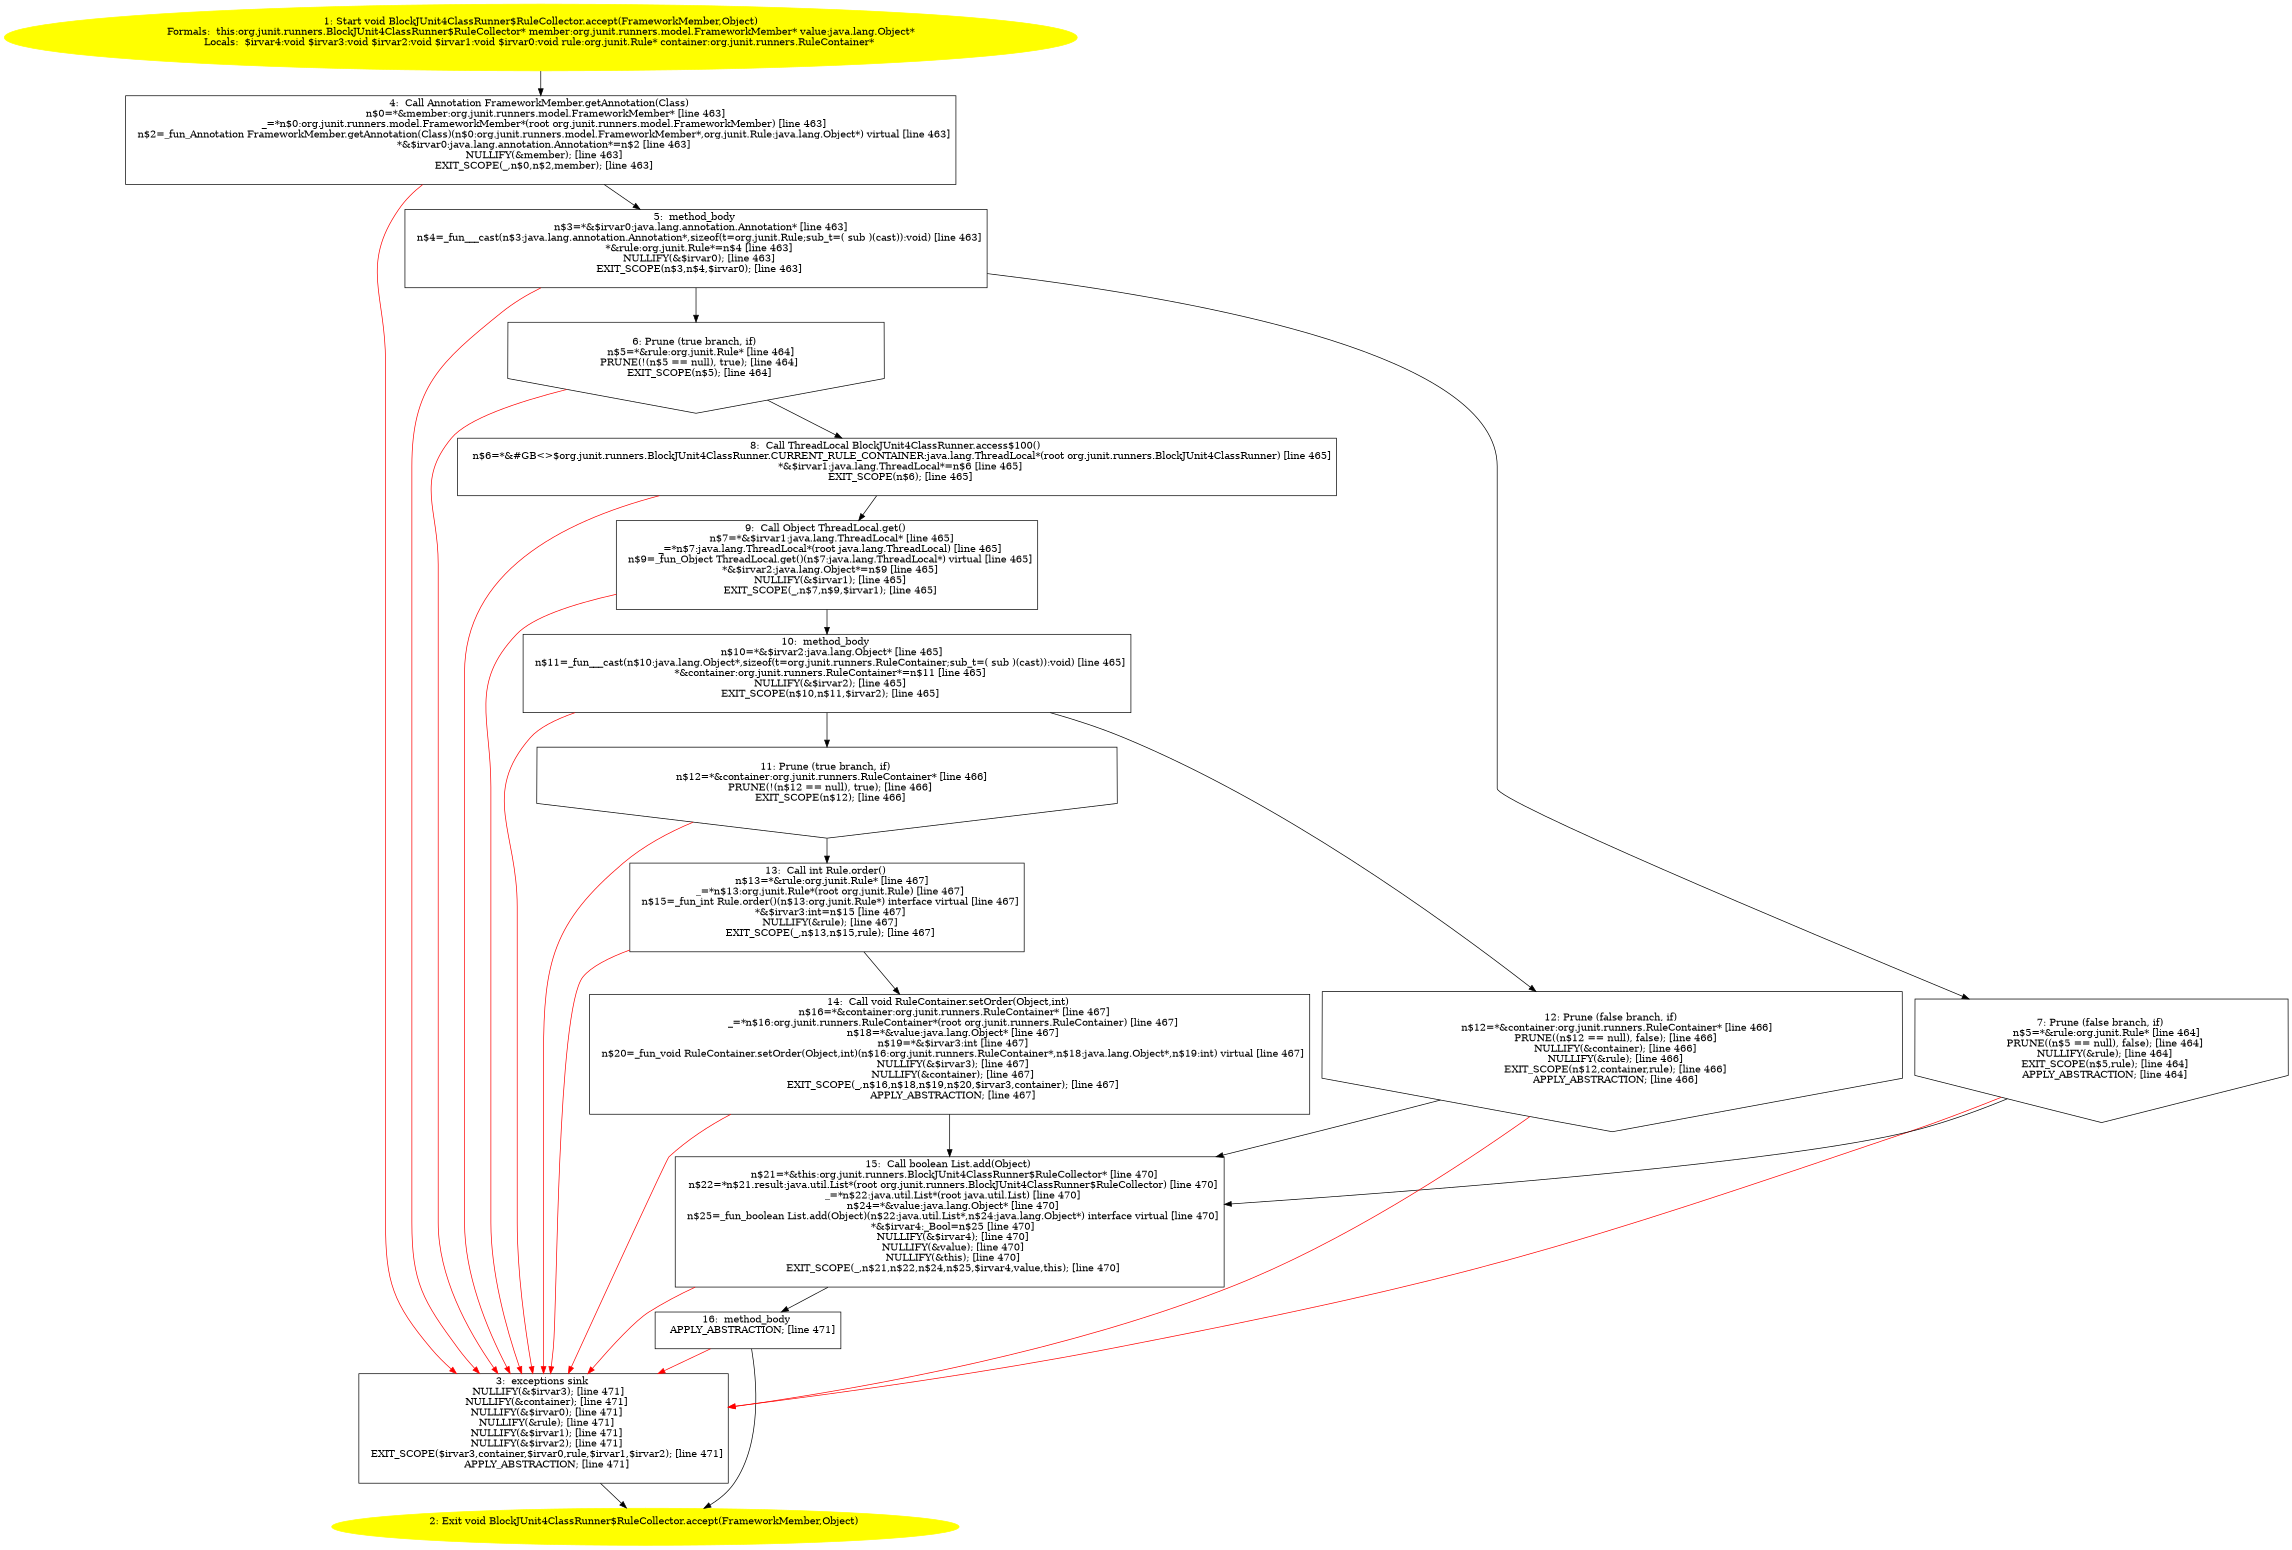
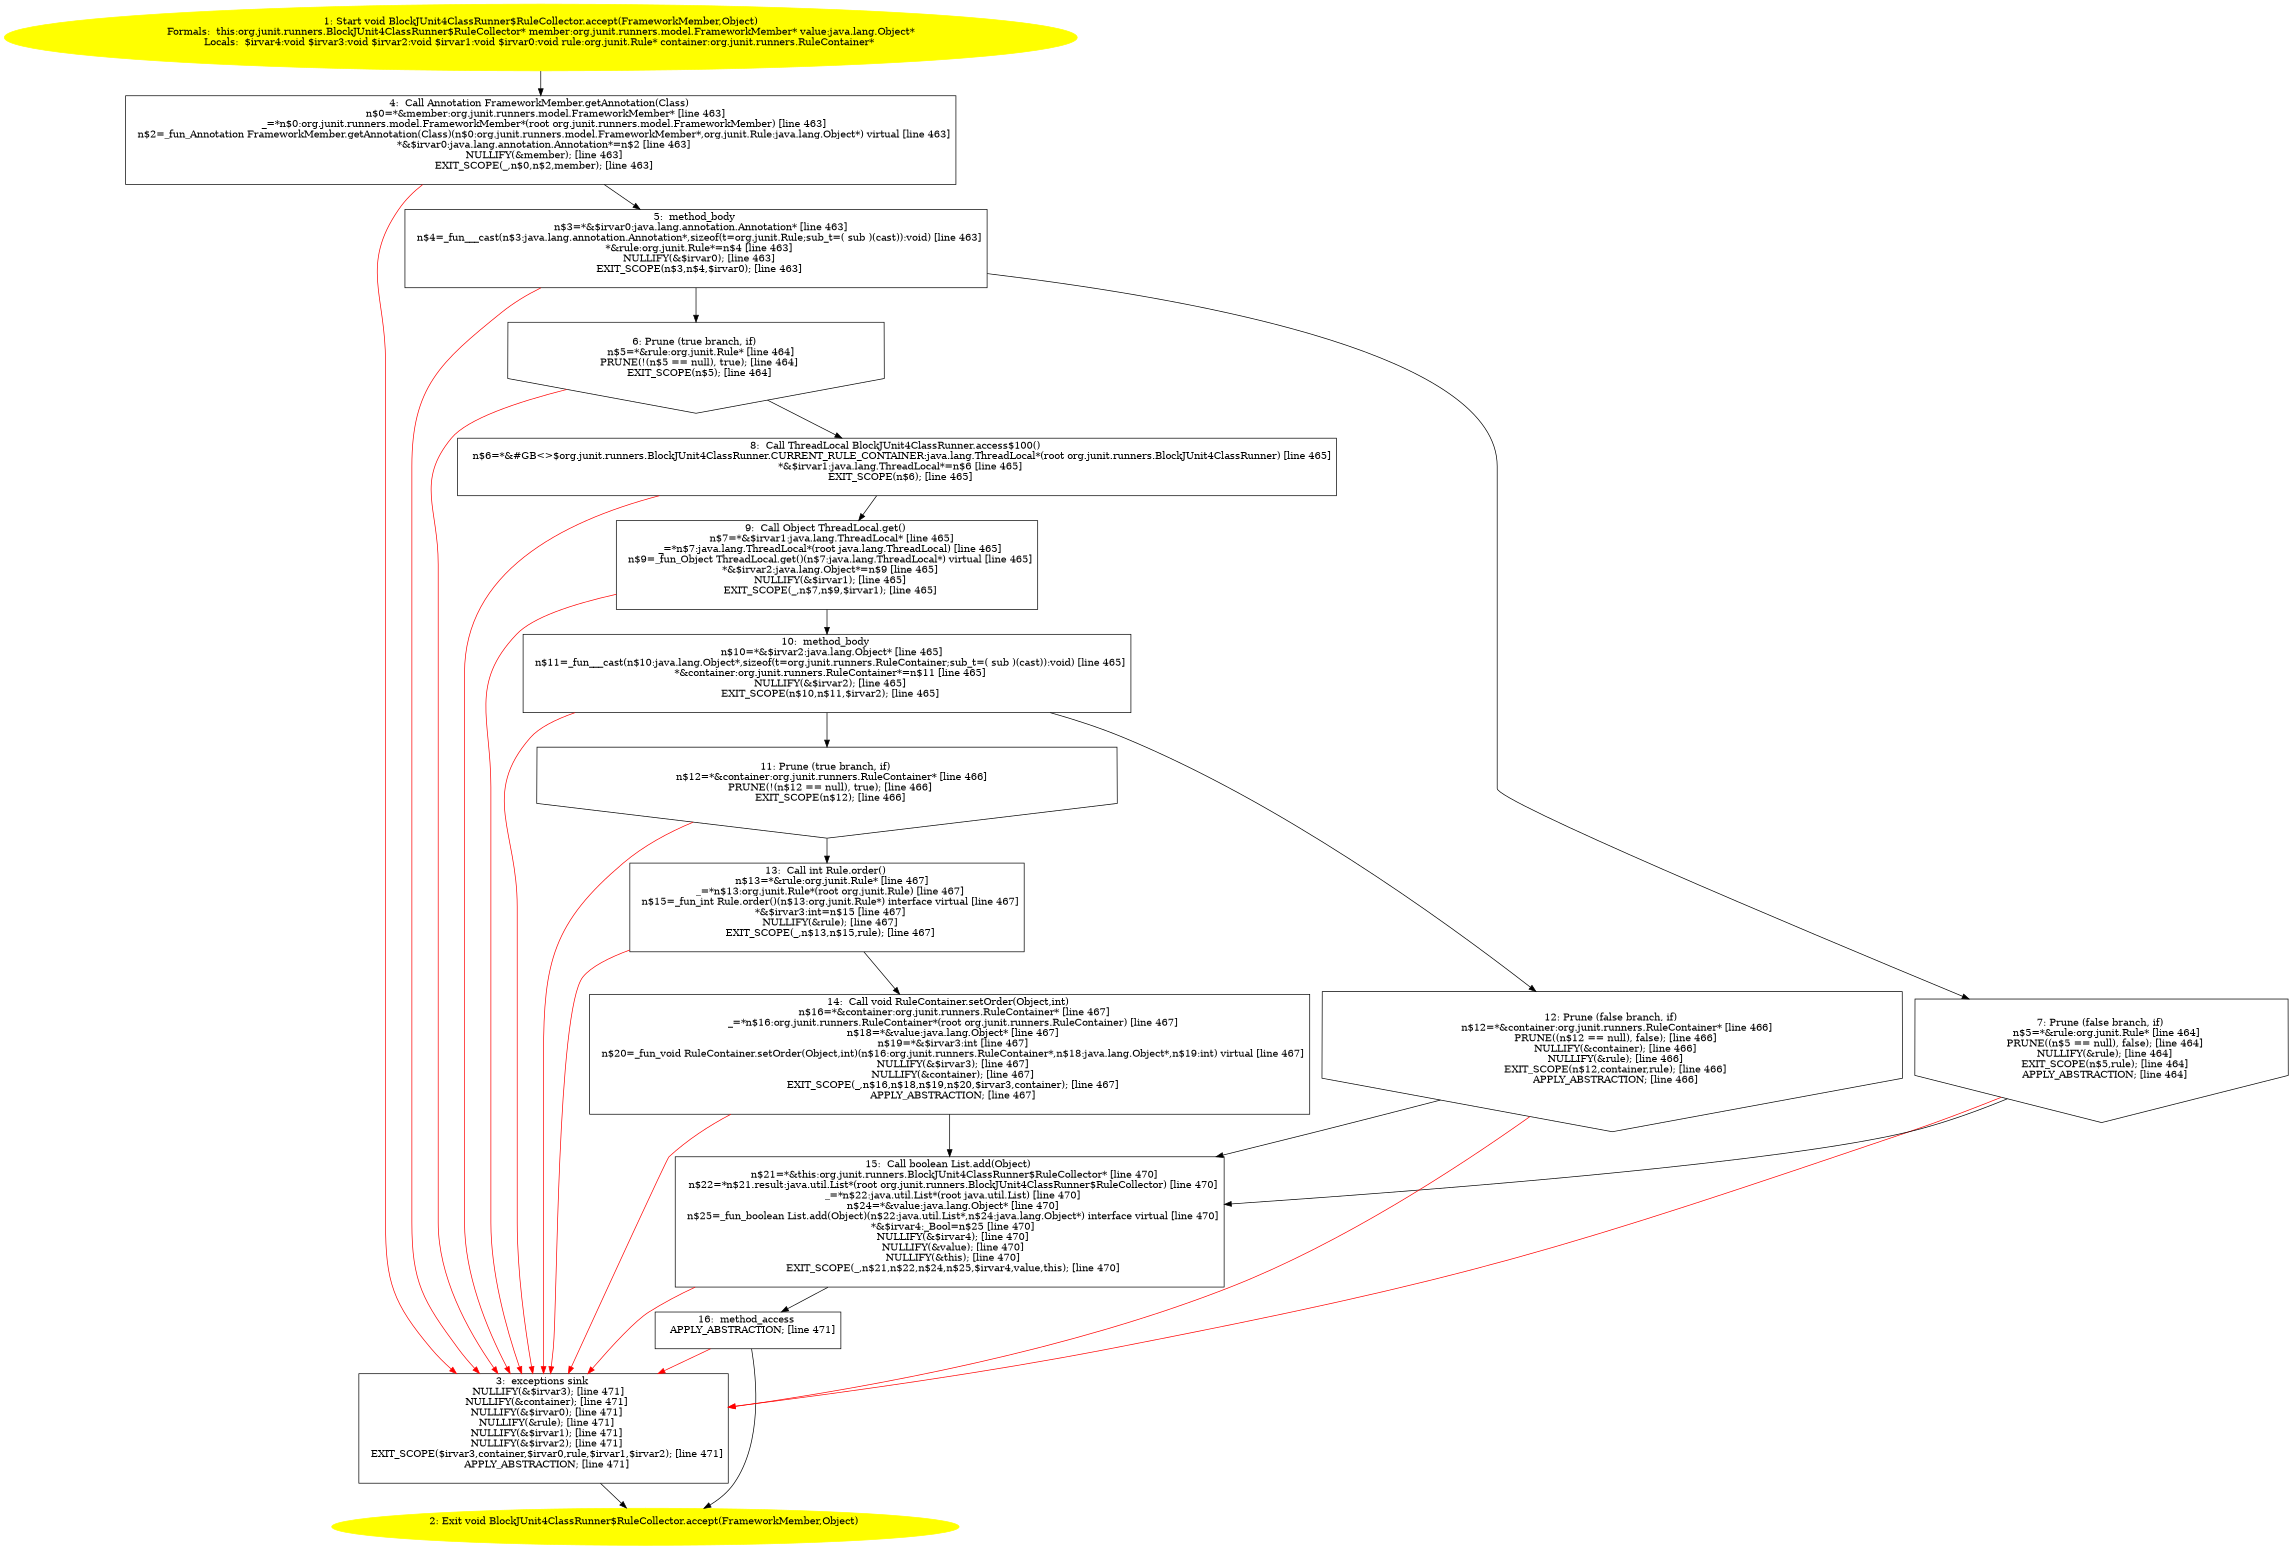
  digraph {
    node [shape=box]
    n1 [color=yellow label="1: Start void BlockJUnit4ClassRunner$RuleCollector.accept(FrameworkMember,Object)\nFormals:  this:org.junit.runners.BlockJUnit4ClassRunner$RuleCollector* member:org.junit.runners.model.FrameworkMember* value:java.lang.Object*\nLocals:  $irvar4:void $irvar3:void $irvar2:void $irvar1:void $irvar0:void rule:org.junit.Rule* container:org.junit.runners.RuleContainer* \n  " style=filled shape=""]
    n2 [label="4:  Call Annotation FrameworkMember.getAnnotation(Class) \n   n$0=*&member:org.junit.runners.model.FrameworkMember* [line 463]\n  _=*n$0:org.junit.runners.model.FrameworkMember*(root org.junit.runners.model.FrameworkMember) [line 463]\n  n$2=_fun_Annotation FrameworkMember.getAnnotation(Class)(n$0:org.junit.runners.model.FrameworkMember*,org.junit.Rule:java.lang.Object*) virtual [line 463]\n  *&$irvar0:java.lang.annotation.Annotation*=n$2 [line 463]\n  NULLIFY(&member); [line 463]\n  EXIT_SCOPE(_,n$0,n$2,member); [line 463]\n "]
    n3 [label="3:  exceptions sink \n   NULLIFY(&$irvar3); [line 471]\n  NULLIFY(&container); [line 471]\n  NULLIFY(&$irvar0); [line 471]\n  NULLIFY(&rule); [line 471]\n  NULLIFY(&$irvar1); [line 471]\n  NULLIFY(&$irvar2); [line 471]\n  EXIT_SCOPE($irvar3,container,$irvar0,rule,$irvar1,$irvar2); [line 471]\n  APPLY_ABSTRACTION; [line 471]\n "]
    n4 [label="5:  method_body \n   n$3=*&$irvar0:java.lang.annotation.Annotation* [line 463]\n  n$4=_fun___cast(n$3:java.lang.annotation.Annotation*,sizeof(t=org.junit.Rule;sub_t=( sub )(cast)):void) [line 463]\n  *&rule:org.junit.Rule*=n$4 [line 463]\n  NULLIFY(&$irvar0); [line 463]\n  EXIT_SCOPE(n$3,n$4,$irvar0); [line 463]\n "]
    n5 [color=yellow label="2: Exit void BlockJUnit4ClassRunner$RuleCollector.accept(FrameworkMember,Object) \n  " style=filled shape=""]
    n6 [label="6: Prune (true branch, if) \n   n$5=*&rule:org.junit.Rule* [line 464]\n  PRUNE(!(n$5 == null), true); [line 464]\n  EXIT_SCOPE(n$5); [line 464]\n " shape=invhouse]
    n7 [label="7: Prune (false branch, if) \n   n$5=*&rule:org.junit.Rule* [line 464]\n  PRUNE((n$5 == null), false); [line 464]\n  NULLIFY(&rule); [line 464]\n  EXIT_SCOPE(n$5,rule); [line 464]\n  APPLY_ABSTRACTION; [line 464]\n " shape=invhouse]
    n8 [label="8:  Call ThreadLocal BlockJUnit4ClassRunner.access$100() \n   n$6=*&#GB<>$org.junit.runners.BlockJUnit4ClassRunner.CURRENT_RULE_CONTAINER:java.lang.ThreadLocal*(root org.junit.runners.BlockJUnit4ClassRunner) [line 465]\n  *&$irvar1:java.lang.ThreadLocal*=n$6 [line 465]\n  EXIT_SCOPE(n$6); [line 465]\n "]
    n9 [label="15:  Call boolean List.add(Object) \n   n$21=*&this:org.junit.runners.BlockJUnit4ClassRunner$RuleCollector* [line 470]\n  n$22=*n$21.result:java.util.List*(root org.junit.runners.BlockJUnit4ClassRunner$RuleCollector) [line 470]\n  _=*n$22:java.util.List*(root java.util.List) [line 470]\n  n$24=*&value:java.lang.Object* [line 470]\n  n$25=_fun_boolean List.add(Object)(n$22:java.util.List*,n$24:java.lang.Object*) interface virtual [line 470]\n  *&$irvar4:_Bool=n$25 [line 470]\n  NULLIFY(&$irvar4); [line 470]\n  NULLIFY(&value); [line 470]\n  NULLIFY(&this); [line 470]\n  EXIT_SCOPE(_,n$21,n$22,n$24,n$25,$irvar4,value,this); [line 470]\n "]
    n10 [label="9:  Call Object ThreadLocal.get() \n   n$7=*&$irvar1:java.lang.ThreadLocal* [line 465]\n  _=*n$7:java.lang.ThreadLocal*(root java.lang.ThreadLocal) [line 465]\n  n$9=_fun_Object ThreadLocal.get()(n$7:java.lang.ThreadLocal*) virtual [line 465]\n  *&$irvar2:java.lang.Object*=n$9 [line 465]\n  NULLIFY(&$irvar1); [line 465]\n  EXIT_SCOPE(_,n$7,n$9,$irvar1); [line 465]\n "]
-   n11 [label="16:  method_body \n   APPLY_ABSTRACTION; [line 471]\n "]
+   n11 [label="16:  method_access \n   APPLY_ABSTRACTION; [line 471]\n "]
    n12 [label="10:  method_body \n   n$10=*&$irvar2:java.lang.Object* [line 465]\n  n$11=_fun___cast(n$10:java.lang.Object*,sizeof(t=org.junit.runners.RuleContainer;sub_t=( sub )(cast)):void) [line 465]\n  *&container:org.junit.runners.RuleContainer*=n$11 [line 465]\n  NULLIFY(&$irvar2); [line 465]\n  EXIT_SCOPE(n$10,n$11,$irvar2); [line 465]\n "]
    n13 [label="11: Prune (true branch, if) \n   n$12=*&container:org.junit.runners.RuleContainer* [line 466]\n  PRUNE(!(n$12 == null), true); [line 466]\n  EXIT_SCOPE(n$12); [line 466]\n " shape=invhouse]
    n14 [label="12: Prune (false branch, if) \n   n$12=*&container:org.junit.runners.RuleContainer* [line 466]\n  PRUNE((n$12 == null), false); [line 466]\n  NULLIFY(&container); [line 466]\n  NULLIFY(&rule); [line 466]\n  EXIT_SCOPE(n$12,container,rule); [line 466]\n  APPLY_ABSTRACTION; [line 466]\n " shape=invhouse]
    n15 [label="13:  Call int Rule.order() \n   n$13=*&rule:org.junit.Rule* [line 467]\n  _=*n$13:org.junit.Rule*(root org.junit.Rule) [line 467]\n  n$15=_fun_int Rule.order()(n$13:org.junit.Rule*) interface virtual [line 467]\n  *&$irvar3:int=n$15 [line 467]\n  NULLIFY(&rule); [line 467]\n  EXIT_SCOPE(_,n$13,n$15,rule); [line 467]\n "]
    n16 [label="14:  Call void RuleContainer.setOrder(Object,int) \n   n$16=*&container:org.junit.runners.RuleContainer* [line 467]\n  _=*n$16:org.junit.runners.RuleContainer*(root org.junit.runners.RuleContainer) [line 467]\n  n$18=*&value:java.lang.Object* [line 467]\n  n$19=*&$irvar3:int [line 467]\n  n$20=_fun_void RuleContainer.setOrder(Object,int)(n$16:org.junit.runners.RuleContainer*,n$18:java.lang.Object*,n$19:int) virtual [line 467]\n  NULLIFY(&$irvar3); [line 467]\n  NULLIFY(&container); [line 467]\n  EXIT_SCOPE(_,n$16,n$18,n$19,n$20,$irvar3,container); [line 467]\n  APPLY_ABSTRACTION; [line 467]\n "]
    n1 -> n2
    n2 -> n3 [color=red]
    n2 -> n4
    n3 -> n5
    n4 -> n3 [color=red]
    n4 -> n6
    n4 -> n7
    n6 -> n3 [color=red]
    n6 -> n8
    n7 -> n3 [color=red]
    n7 -> n9
    n8 -> n3 [color=red]
    n8 -> n10
    n9 -> n3 [color=red]
    n9 -> n11
    n10 -> n3 [color=red]
    n10 -> n12
    n11 -> n3 [color=red]
    n11 -> n5
    n12 -> n3 [color=red]
    n12 -> n13
    n12 -> n14
    n13 -> n3 [color=red]
    n13 -> n15
    n14 -> n3 [color=red]
    n14 -> n9
    n15 -> n3 [color=red]
    n15 -> n16
    n16 -> n3 [color=red]
    n16 -> n9
  }
